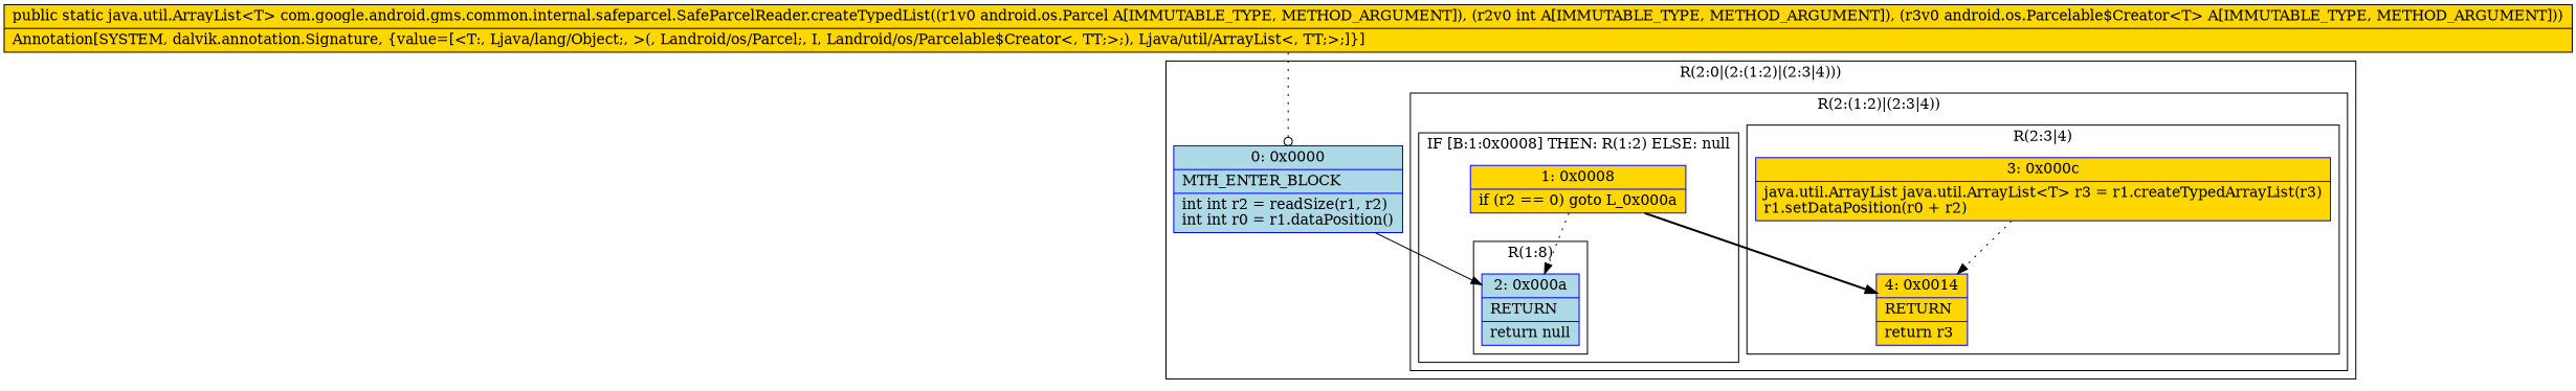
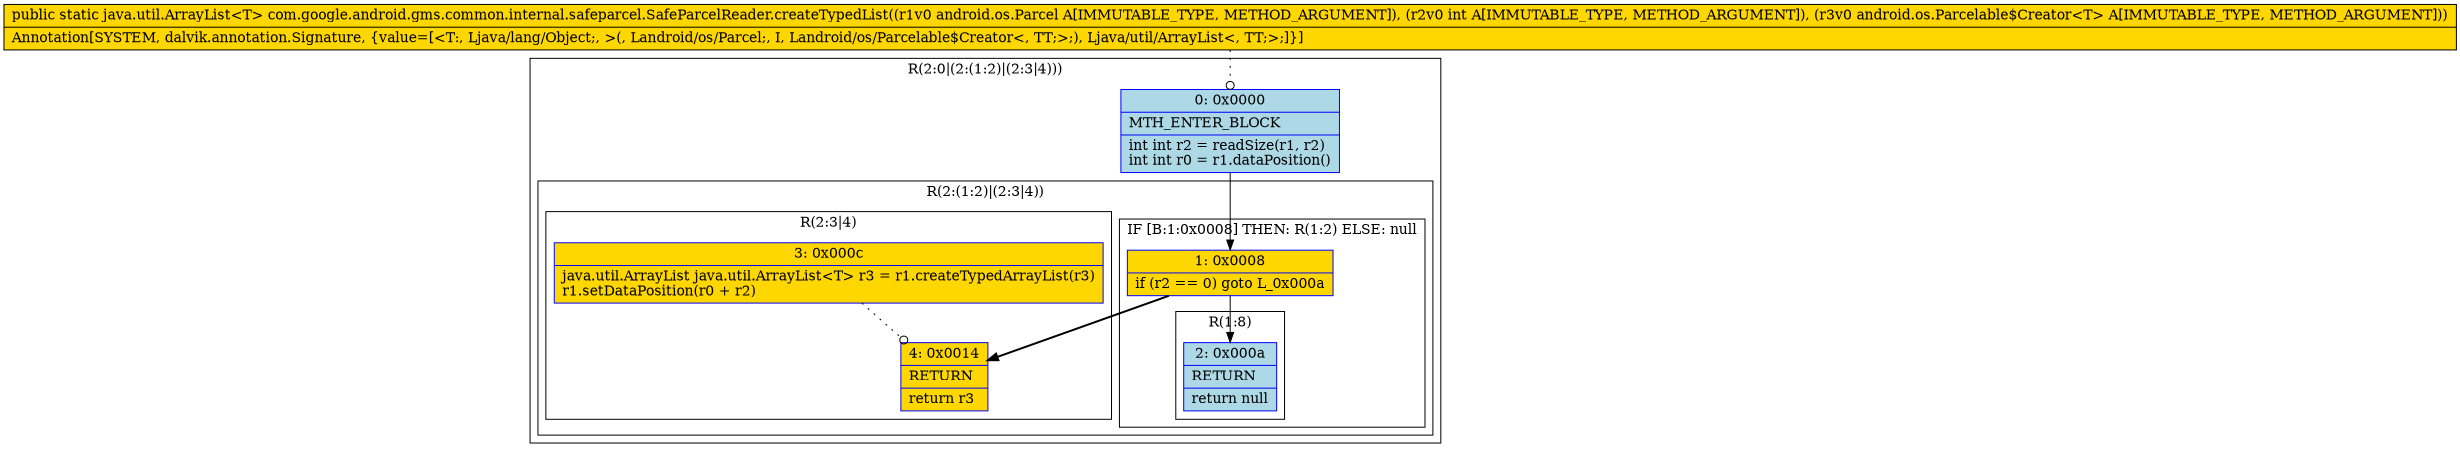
  digraph {
    node [color=blue fillcolor=gold shape=record style=filled]
    edge [arrowhead=normal style=solid]
    n1 [fillcolor=lightblue label="{2\:\ 0x000a|RETURN\l|return null\l}"]
    n2 [label="{1\:\ 0x0008|if (r2 == 0) goto L_0x000a\l}"]
    n3 [label="{3\:\ 0x000c|java.util.ArrayList java.util.ArrayList\<T\> r3 = r1.createTypedArrayList(r3)\lr1.setDataPosition(r0 + r2)\l}"]
    n4 [label="{4\:\ 0x0014|RETURN\l|return r3\l}"]
    n5 [fillcolor=lightblue label="{0\:\ 0x0000|MTH_ENTER_BLOCK\l|int int r2 = readSize(r1, r2)\lint int r0 = r1.dataPosition()\l}"]
    n6 [label="{public static java.util.ArrayList\<T\> com.google.android.gms.common.internal.safeparcel.SafeParcelReader.createTypedList((r1v0 android.os.Parcel A[IMMUTABLE_TYPE, METHOD_ARGUMENT]), (r2v0 int A[IMMUTABLE_TYPE, METHOD_ARGUMENT]), (r3v0 android.os.Parcelable$Creator\<T\> A[IMMUTABLE_TYPE, METHOD_ARGUMENT]))  | Annotation[SYSTEM, dalvik.annotation.Signature, \{value=[\<T:, Ljava\/lang\/Object;, \>(, Landroid\/os\/Parcel;, I, Landroid\/os\/Parcelable$Creator\<, TT;\>;), Ljava\/util\/ArrayList\<, TT;\>;]\}]\l}" color=""]
    subgraph cluster_1 {
      label="R(2:0|(2:(1:2)|(2:3|4)))"
      n5
      subgraph cluster_2 {
        label="R(2:(1:2)|(2:3|4))"
        subgraph cluster_3 {
          label="IF [B:1:0x0008] THEN: R(1:2) ELSE: null"
          n2
          subgraph cluster_4 {
            label="R(1:8)"
            n1
          }
        }
        subgraph cluster_5 {
          label="R(2:3|4)"
          n3
          n4
        }
      }
    }
-   n2 -> n1 [style=dotted]
+   n2 -> n1
    n2 -> n4 [style=bold]
-   n3 -> n4 [style=dotted]
-   n5 -> n1
+   n3 -> n4 [arrowhead=odot style=dotted]
+   n5 -> n2
    n6 -> n5 [arrowhead=odot style=dotted]
  }
